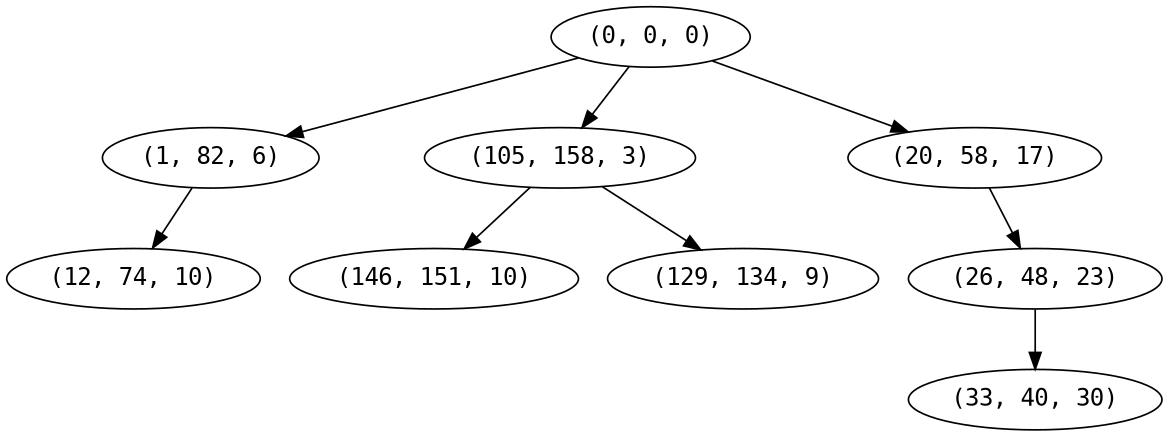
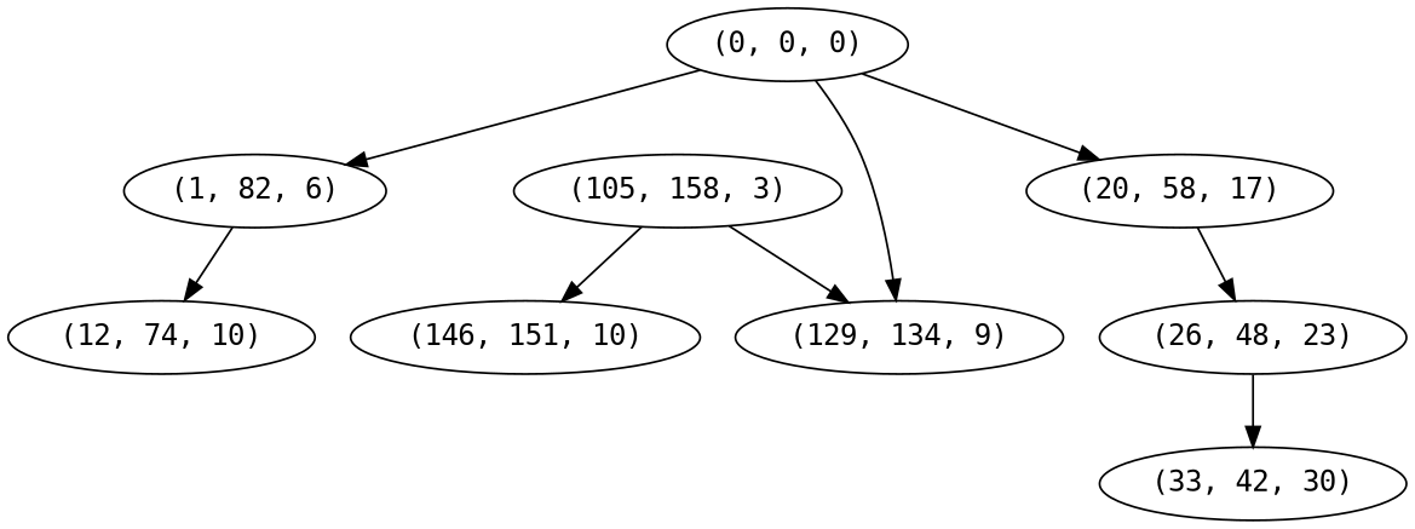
  digraph {
    fontname="DejaVu Sans Mono"
    node [fontname="DejaVu Sans Mono"]
    edge [fontname="DejaVu Sans Mono"]
    n1 [label="(1, 82, 6)"]
    "(0, 0, 0)"
    "(105, 158, 3)"
    "(20, 58, 17)"
    "(12, 74, 10)"
    "(129, 134, 9)"
    "(146, 151, 10)"
    "(26, 48, 23)"
-   "(33, 40, 30)"
+   "(33, 40, 30)" [label="(33, 42, 30)"]
    n1 -> "(12, 74, 10)"
    "(0, 0, 0)" -> n1
-   "(0, 0, 0)" -> "(105, 158, 3)"
+   "(0, 0, 0)" -> "(129, 134, 9)"
    "(0, 0, 0)" -> "(20, 58, 17)"
    "(105, 158, 3)" -> "(129, 134, 9)"
    "(105, 158, 3)" -> "(146, 151, 10)"
    "(20, 58, 17)" -> "(26, 48, 23)"
    "(26, 48, 23)" -> "(33, 40, 30)"
  }
